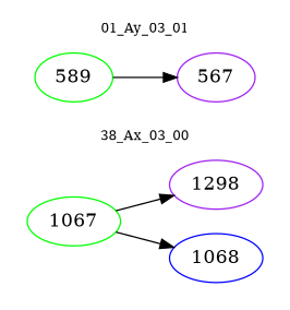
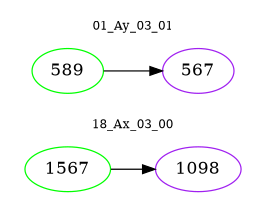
  digraph {
    rankdir=LR
    node [color=green]
    edge [color=black]
-   n1 [label=1067]
-   n2 [color=blue label=1068]
-   n3 [color=purple label=1298]
+   n1 [label=1567]
+   n3 [color=purple label=1098]
    n4 [label=589]
    n5 [color=purple label=567]
    subgraph cluster_1 {
      color=white
      fontsize=10
-     label="38_Ax_03_00"
+     label="18_Ax_03_00"
      n1
-     n2
      n3
    }
    subgraph cluster_2 {
      color=white
      fontsize=10
      label="01_Ay_03_01"
      n4
      n5
    }
-   n1 -> n2
    n1 -> n3
    n4 -> n5
  }
